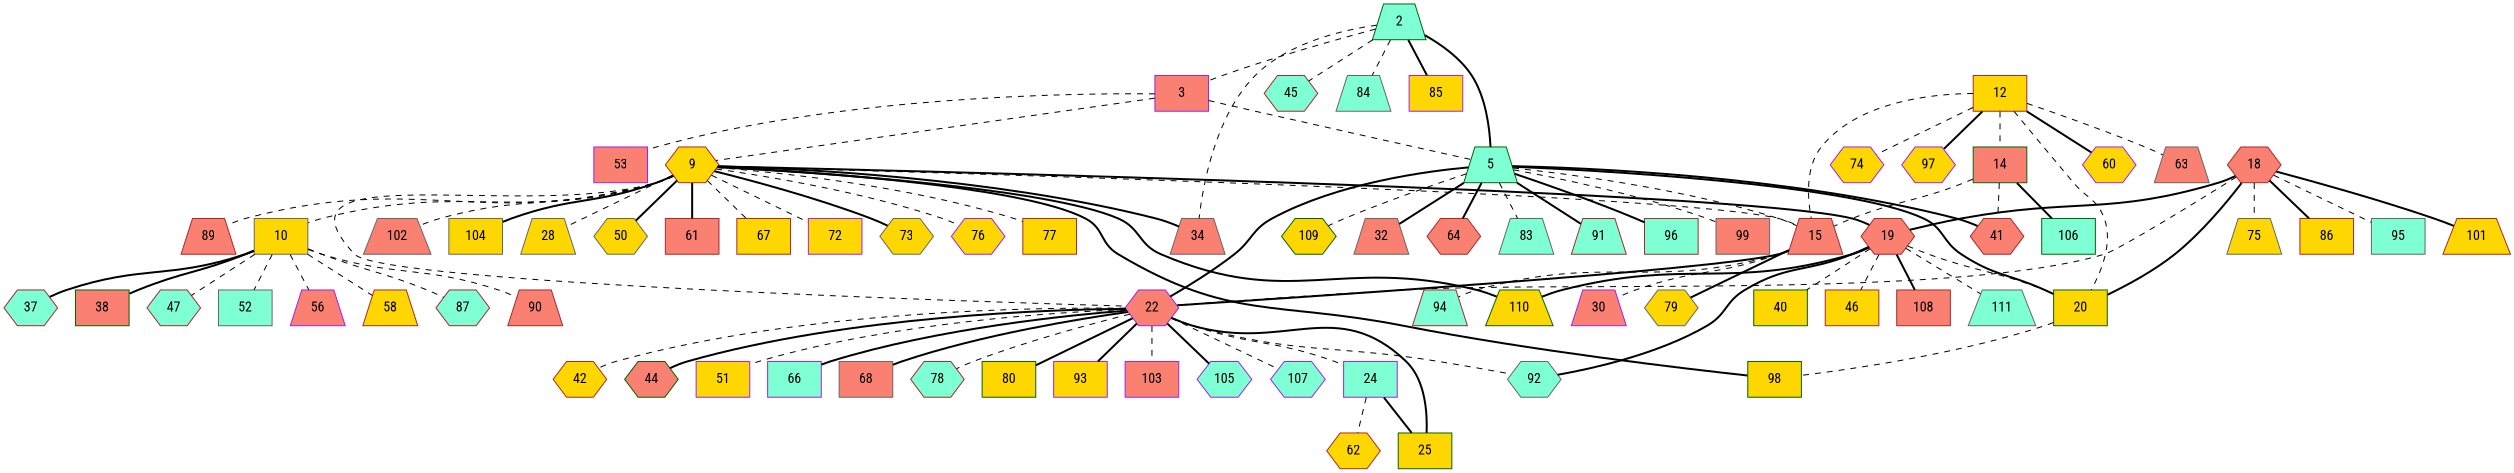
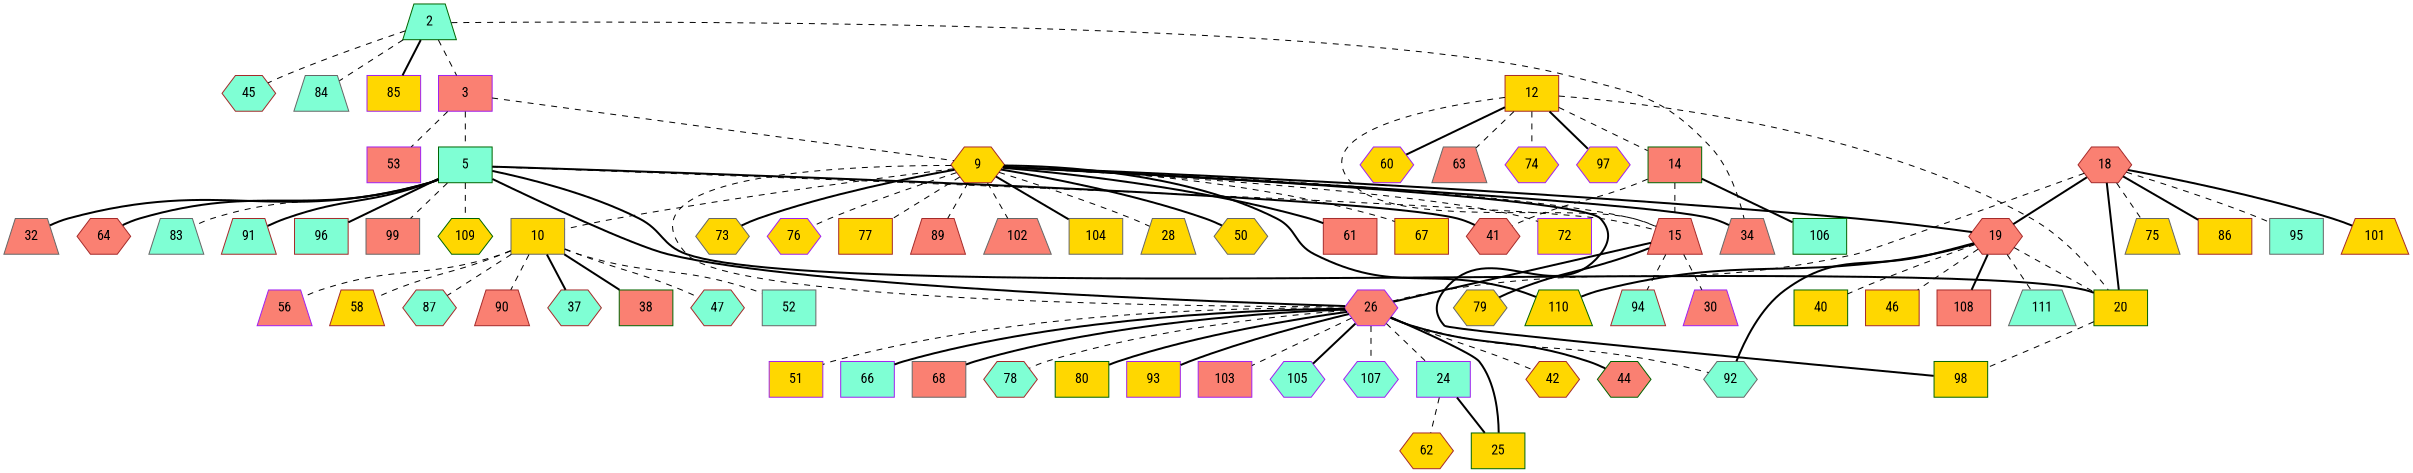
  graph {
    fontname="Roboto Condensed"
    node [color=brown fillcolor=gold fontname="Roboto Condensed" shape=box style=filled]
    edge [fontname="Roboto Condensed" style=dashed]
    2 [color=darkgreen fillcolor=aquamarine shape=trapezium super="+1"]
    3 [color=purple fillcolor=salmon]
-   5 [color=darkgreen fillcolor=aquamarine shape=trapezium super="+4"]
+   5 [color=darkgreen fillcolor=aquamarine super="+4"]
    34 [color=gray40 fillcolor=salmon shape=trapezium]
    45 [fillcolor=aquamarine shape=hexagon]
    84 [color=gray40 fillcolor=aquamarine shape=trapezium]
    85 [color=purple]
    9 [shape=hexagon super="+8+6"]
    53 [color=purple fillcolor=salmon super="+27"]
    15 [fillcolor=salmon shape=trapezium super="+11"]
    20 [color=darkgreen super="+16"]
-   22 [color=purple fillcolor=salmon shape=hexagon super="+21"]
+   22 [color=purple fillcolor=salmon shape=hexagon super="+21" label=26]
    32 [color=gray40 fillcolor=salmon shape=trapezium]
    41 [fillcolor=salmon shape=hexagon]
    64 [fillcolor=salmon shape=hexagon]
    83 [color=gray40 fillcolor=aquamarine shape=trapezium super="+82"]
    91 [fillcolor=aquamarine shape=trapezium super="+88"]
    96 [fillcolor=aquamarine]
    99 [color=gray40 fillcolor=salmon]
    109 [color=darkgreen shape=hexagon]
    10 [color=gray40 super="+7"]
    19 [fillcolor=salmon shape=hexagon super="+17"]
    28 [color=gray40 shape=trapezium]
    50 [color=gray40 shape=hexagon super="+39"]
    61 [fillcolor=salmon]
    67
    72 [color=purple]
    73 [color=gray40 shape=hexagon]
    76 [color=purple shape=hexagon]
    77 [super="+59"]
    89 [fillcolor=salmon shape=trapezium]
    98 [color=darkgreen]
    102 [color=gray40 fillcolor=salmon shape=trapezium]
    104 [color=gray40]
    110 [color=darkgreen shape=trapezium super="+100"]
    30 [color=purple fillcolor=salmon shape=trapezium]
    79 [color=gray40 shape=hexagon super="+69"]
    94 [fillcolor=aquamarine shape=trapezium]
    92 [color=gray40 fillcolor=aquamarine shape=hexagon]
    24 [color=purple fillcolor=aquamarine]
    25 [color=darkgreen super="+23"]
    42 [shape=hexagon]
    44 [color=darkgreen fillcolor=salmon shape=hexagon]
    51 [color=purple]
    66 [color=purple fillcolor=aquamarine]
    68 [color=gray40 fillcolor=salmon]
    78 [fillcolor=aquamarine shape=hexagon]
    80 [color=darkgreen]
    93 [color=purple]
    103 [color=purple fillcolor=salmon super="+55"]
    105 [color=purple fillcolor=aquamarine shape=hexagon super="+31"]
    107 [color=purple fillcolor=aquamarine shape=hexagon]
    37 [fillcolor=aquamarine shape=hexagon]
    38 [color=darkgreen fillcolor=salmon]
    47 [fillcolor=aquamarine shape=hexagon]
    52 [color=gray40 fillcolor=aquamarine]
    56 [color=purple fillcolor=salmon shape=trapezium]
    58 [shape=trapezium]
    87 [fillcolor=aquamarine shape=hexagon]
    90 [fillcolor=salmon shape=trapezium]
    40 [color=darkgreen super="+33"]
    46
    108 [fillcolor=salmon super="+81"]
    111 [color=gray40 fillcolor=aquamarine shape=trapezium]
    14 [color=darkgreen fillcolor=salmon super="+13"]
    106 [color=darkgreen fillcolor=aquamarine]
    12
    60 [color=purple shape=hexagon super="+54"]
    63 [color=gray40 fillcolor=salmon shape=trapezium super="+49"]
    74 [color=purple shape=hexagon]
    97 [color=purple shape=hexagon]
    18 [fillcolor=salmon shape=hexagon]
    75 [color=gray40 shape=trapezium]
    86
    95 [color=gray40 fillcolor=aquamarine]
    101 [shape=trapezium super="+43"]
    62 [shape=hexagon]
    2 -- 3 [weight=2]
-   2 -- 5 [style=bold weight=4]
    2 -- 34
    2 -- 45
    2 -- 84
    2 -- 85 [style=bold]
    3 -- 5 [weight=2]
    3 -- 9
    3 -- 53
    5 -- 15
    5 -- 20 [style=bold]
    5 -- 22 [style=bold]
    5 -- 32 [style=bold]
    5 -- 41 [style=bold]
    5 -- 64 [style=bold]
    5 -- 83
    5 -- 91 [style=bold]
    5 -- 96 [style=bold]
    5 -- 99
    5 -- 109
    9 -- 34 [style=bold]
    9 -- 15
    9 -- 22
    9 -- 10 [weight=6]
    9 -- 19 [style=bold]
    9 -- 28
    9 -- 50 [style=bold]
    9 -- 61 [style=bold]
    9 -- 67
    9 -- 72
    9 -- 73 [style=bold]
    9 -- 76
    9 -- 77
    9 -- 89
    9 -- 98 [style=bold]
    9 -- 102
    9 -- 104 [style=bold]
    9 -- 110 [style=bold]
    15 -- 22 [style=bold]
    15 -- 30
    15 -- 79 [style=bold]
    15 -- 94
    20 -- 98
    22 -- 92
    22 -- 24 [weight=2]
    22 -- 25 [style=bold weight=4]
    22 -- 42
    22 -- 44 [style=bold]
    22 -- 51
    22 -- 66 [style=bold]
    22 -- 68 [style=bold]
    22 -- 78
    22 -- 80 [style=bold]
    22 -- 93 [style=bold]
    22 -- 103
    22 -- 105 [style=bold]
    22 -- 107
    10 -- 37 [style=bold]
    10 -- 38 [style=bold]
    10 -- 47
    10 -- 52
    10 -- 56
    10 -- 58
    10 -- 87
    10 -- 90
    19 -- 20 [weight=4]
    19 -- 110 [style=bold]
    19 -- 92 [style=bold]
    19 -- 40
    19 -- 46
    19 -- 108 [style=bold]
    19 -- 111
    24 -- 25 [style=bold weight=2]
    24 -- 62
    14 -- 15 [weight=4]
    14 -- 41
    14 -- 106 [style=bold]
    12 -- 15 [weight=2]
    12 -- 20
    12 -- 14 [weight=2]
    12 -- 60 [style=bold]
    12 -- 63
    12 -- 74
    12 -- 97 [style=bold]
    18 -- 20 [style=bold weight=2]
    18 -- 22
    18 -- 19 [style=bold weight=2]
    18 -- 75
    18 -- 86 [style=bold]
    18 -- 95
    18 -- 101 [style=bold]
  }
